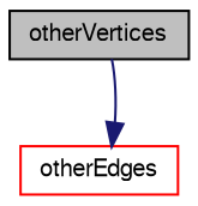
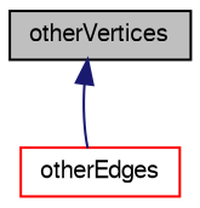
  digraph {
    rankdir=TB
    node [fontname=FreeSans fontsize=10 shape=record]
    n1 [color=black fillcolor=grey75 fontcolor=black height=0.2 label=otherVertices style=filled width=0.4]
    n2 [color=red height=0.2 label=otherEdges width=0.4]
-   n2 -> n1 [color=midnightblue dir=back fontname=FreeSans fontsize=10 labelfontname=FreeSans labelfontsize=10 style=solid]
+   n1 -> n2 [color=midnightblue dir=back fontname=FreeSans fontsize=10 labelfontname=FreeSans labelfontsize=10 style=solid]
  }
